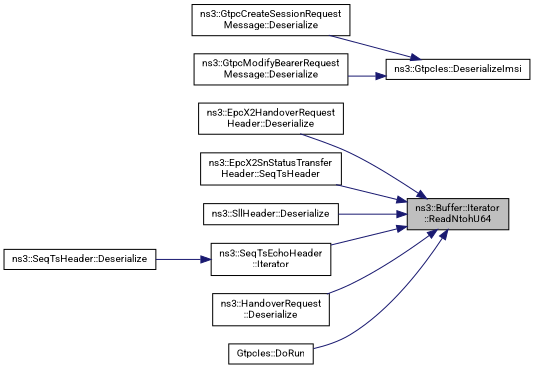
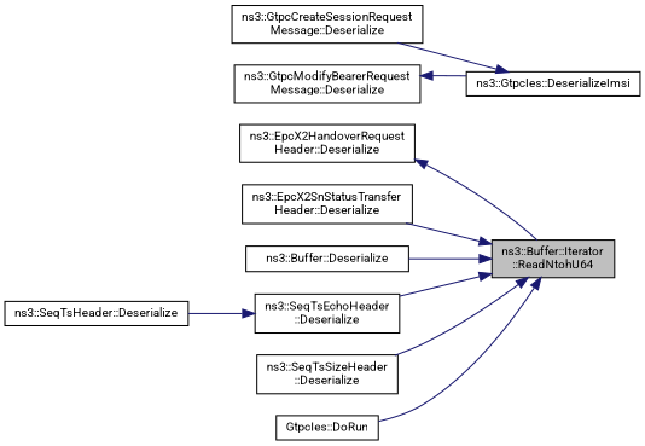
  digraph {
    fontname=Roboto
    rankdir=RL
    node [color=black fillcolor=white fontname=Roboto fontsize=10 shape=record style=filled]
    edge [color=midnightblue dir=back fontname=Roboto fontsize=10 labelfontname=Helvetica labelfontsize=10 style=solid]
    n1 [fillcolor=grey75 fontcolor=black height=0.2 label="ns3::Buffer::Iterator\l::ReadNtohU64" width=0.4]
    n2 [height=0.2 label="ns3::EpcX2HandoverRequest\lHeader::Deserialize" width=0.4]
-   n3 [height=0.2 label="ns3::EpcX2SnStatusTransfer\lHeader::SeqTsHeader" width=0.4]
-   n4 [height=0.2 label="ns3::SllHeader::Deserialize" width=0.4]
-   n5 [height=0.2 label="ns3::SeqTsEchoHeader\l::Iterator" width=0.4]
-   n6 [height=0.2 label="ns3::HandoverRequest\l::Deserialize" width=0.4]
+   n3 [height=0.2 label="ns3::EpcX2SnStatusTransfer\lHeader::Deserialize" width=0.4]
+   n4 [height=0.2 label="ns3::Buffer::Deserialize" width=0.4]
+   n5 [height=0.2 label="ns3::SeqTsEchoHeader\l::Deserialize" width=0.4]
+   n6 [height=0.2 label="ns3::SeqTsSizeHeader\l::Deserialize" width=0.4]
    n7 [height=0.2 label="GtpcIes::DoRun" width=0.4]
    n8 [height=0.2 label="ns3::SeqTsHeader::Deserialize" width=0.4]
    n9 [height=0.2 label="ns3::GtpcIes::DeserializeImsi" width=0.4]
    n10 [height=0.2 label="ns3::GtpcCreateSessionRequest\lMessage::Deserialize" width=0.4]
    n11 [height=0.2 label="ns3::GtpcModifyBearerRequest\lMessage::Deserialize" width=0.4]
-   n1 -> n2
+   n2 -> n1
    n1 -> n3
    n1 -> n4
    n1 -> n5
    n1 -> n6
    n1 -> n7
    n5 -> n8
    n9 -> n10
-   n9 -> n11
+   n11 -> n9
  }
